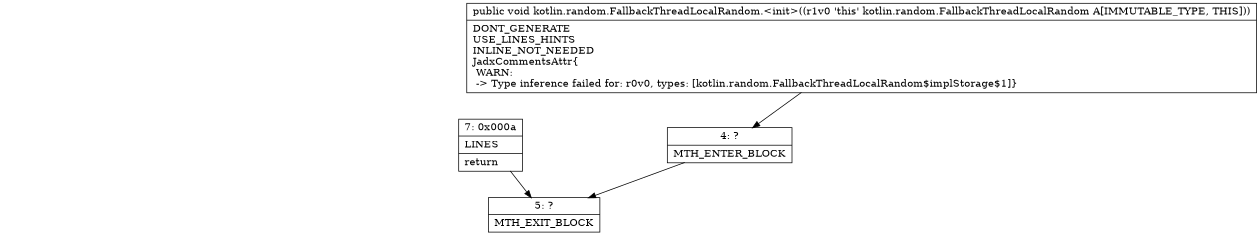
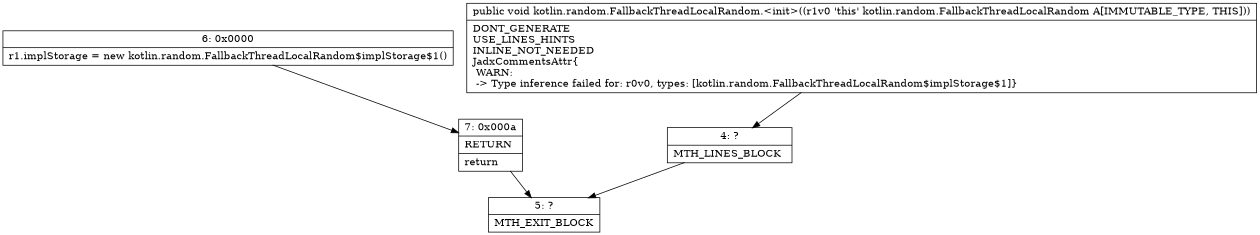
  digraph {
    node [shape=record]
-   n1 [label="{4\:\ ?|MTH_ENTER_BLOCK\l}"]
+   n1 [label="{4\:\ ?|MTH_LINES_BLOCK\l}"]
    n2 [label="{5\:\ ?|MTH_EXIT_BLOCK\l}"]
-   n4 [label="{7\:\ 0x000a|LINES\l|return\l}"]
+   n3 [label="{6\:\ 0x0000|r1.implStorage = new kotlin.random.FallbackThreadLocalRandom$implStorage$1()\l}"]
+   n4 [label="{7\:\ 0x000a|RETURN\l|return\l}"]
    n5 [label="{public void kotlin.random.FallbackThreadLocalRandom.\<init\>((r1v0 'this' kotlin.random.FallbackThreadLocalRandom A[IMMUTABLE_TYPE, THIS]))  | DONT_GENERATE\lUSE_LINES_HINTS\lINLINE_NOT_NEEDED\lJadxCommentsAttr\{\l WARN: \l \-\> Type inference failed for: r0v0, types: [kotlin.random.FallbackThreadLocalRandom$implStorage$1]\}\l}"]
    n1 -> n2
+   n3 -> n4
    n4 -> n2
    n5 -> n1
  }
